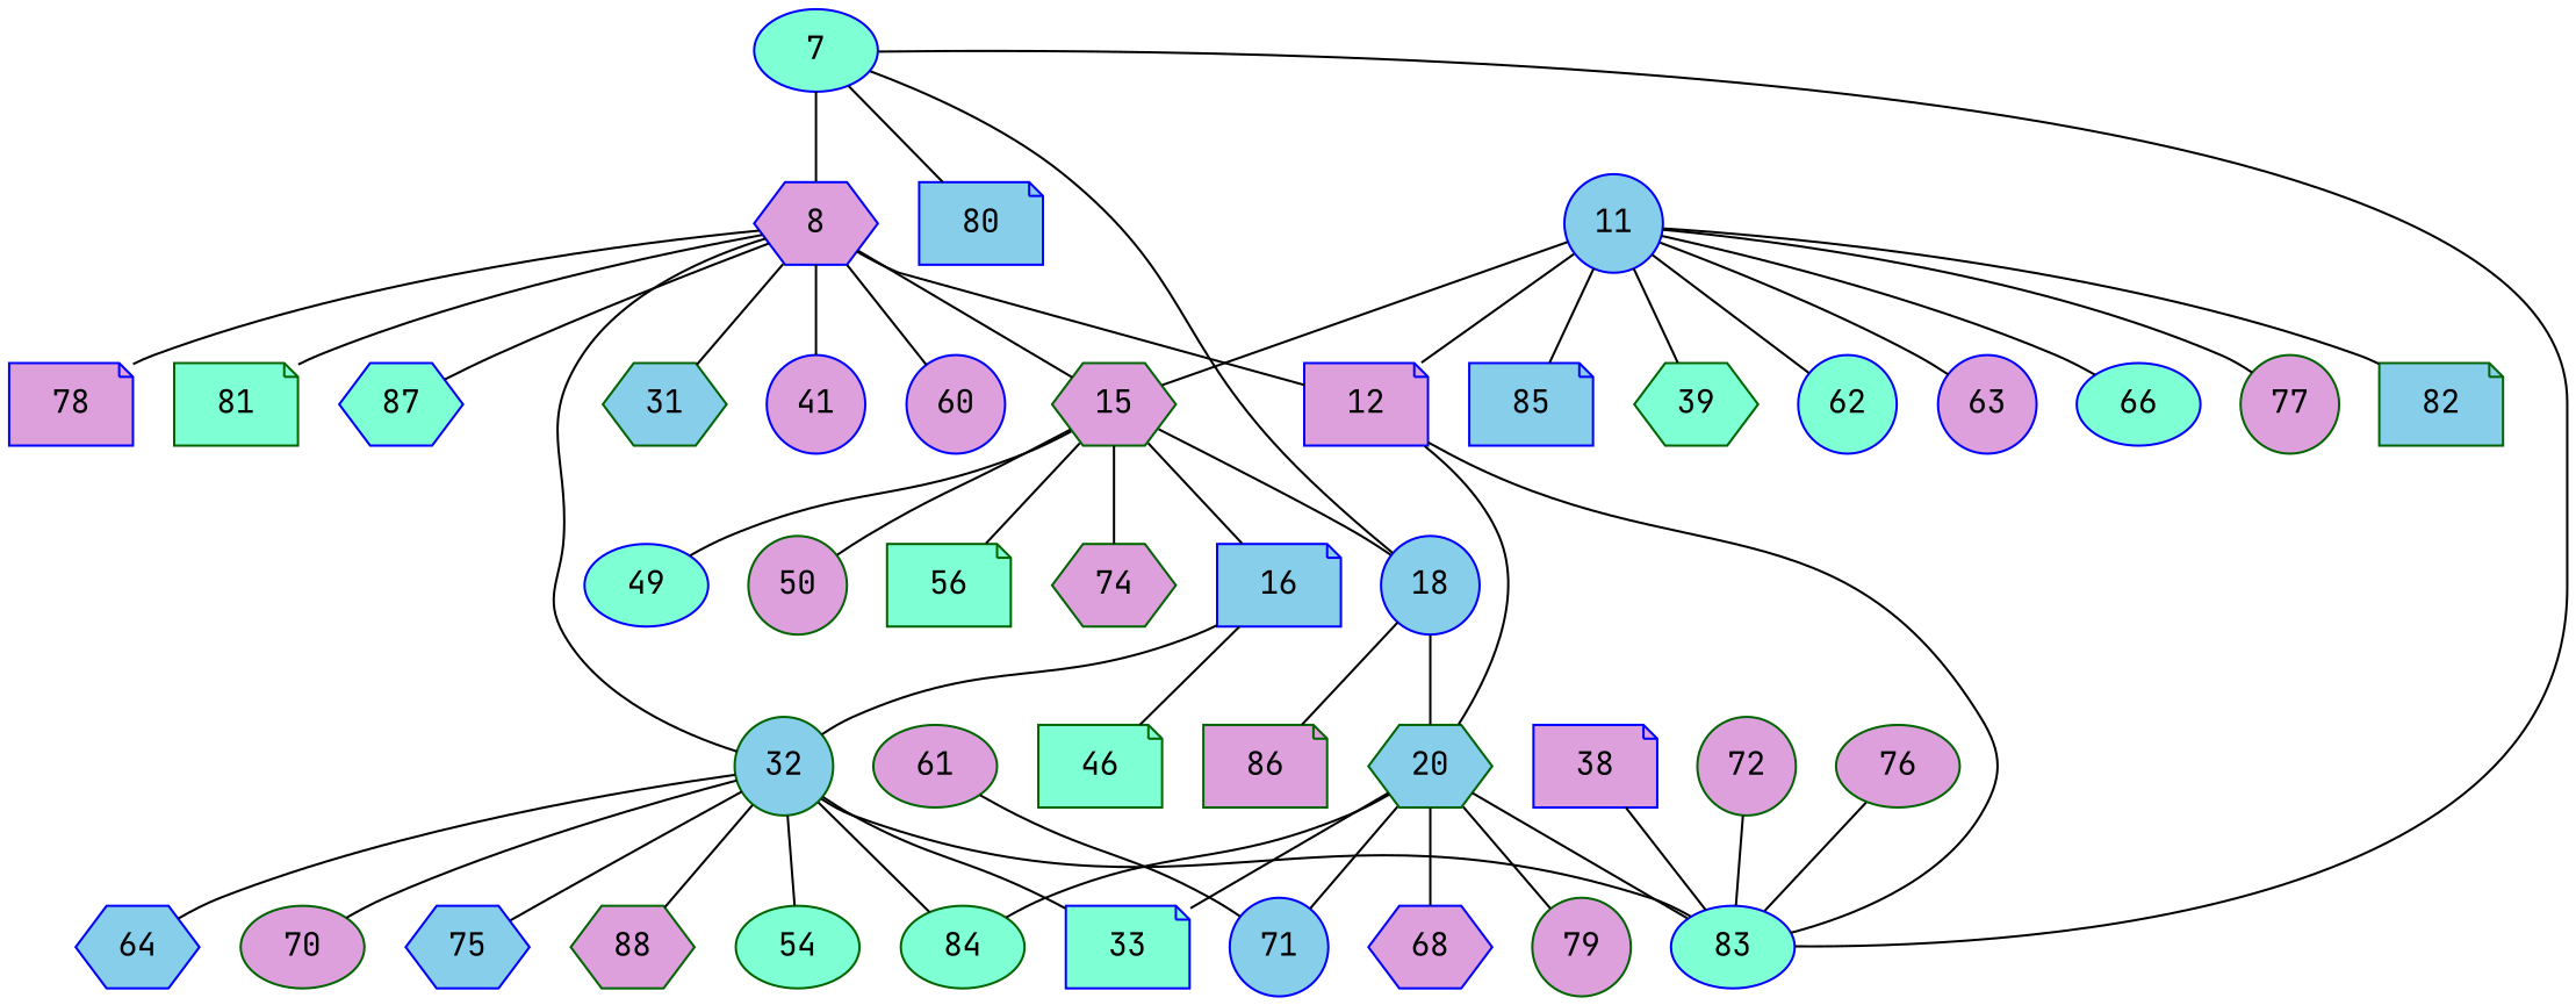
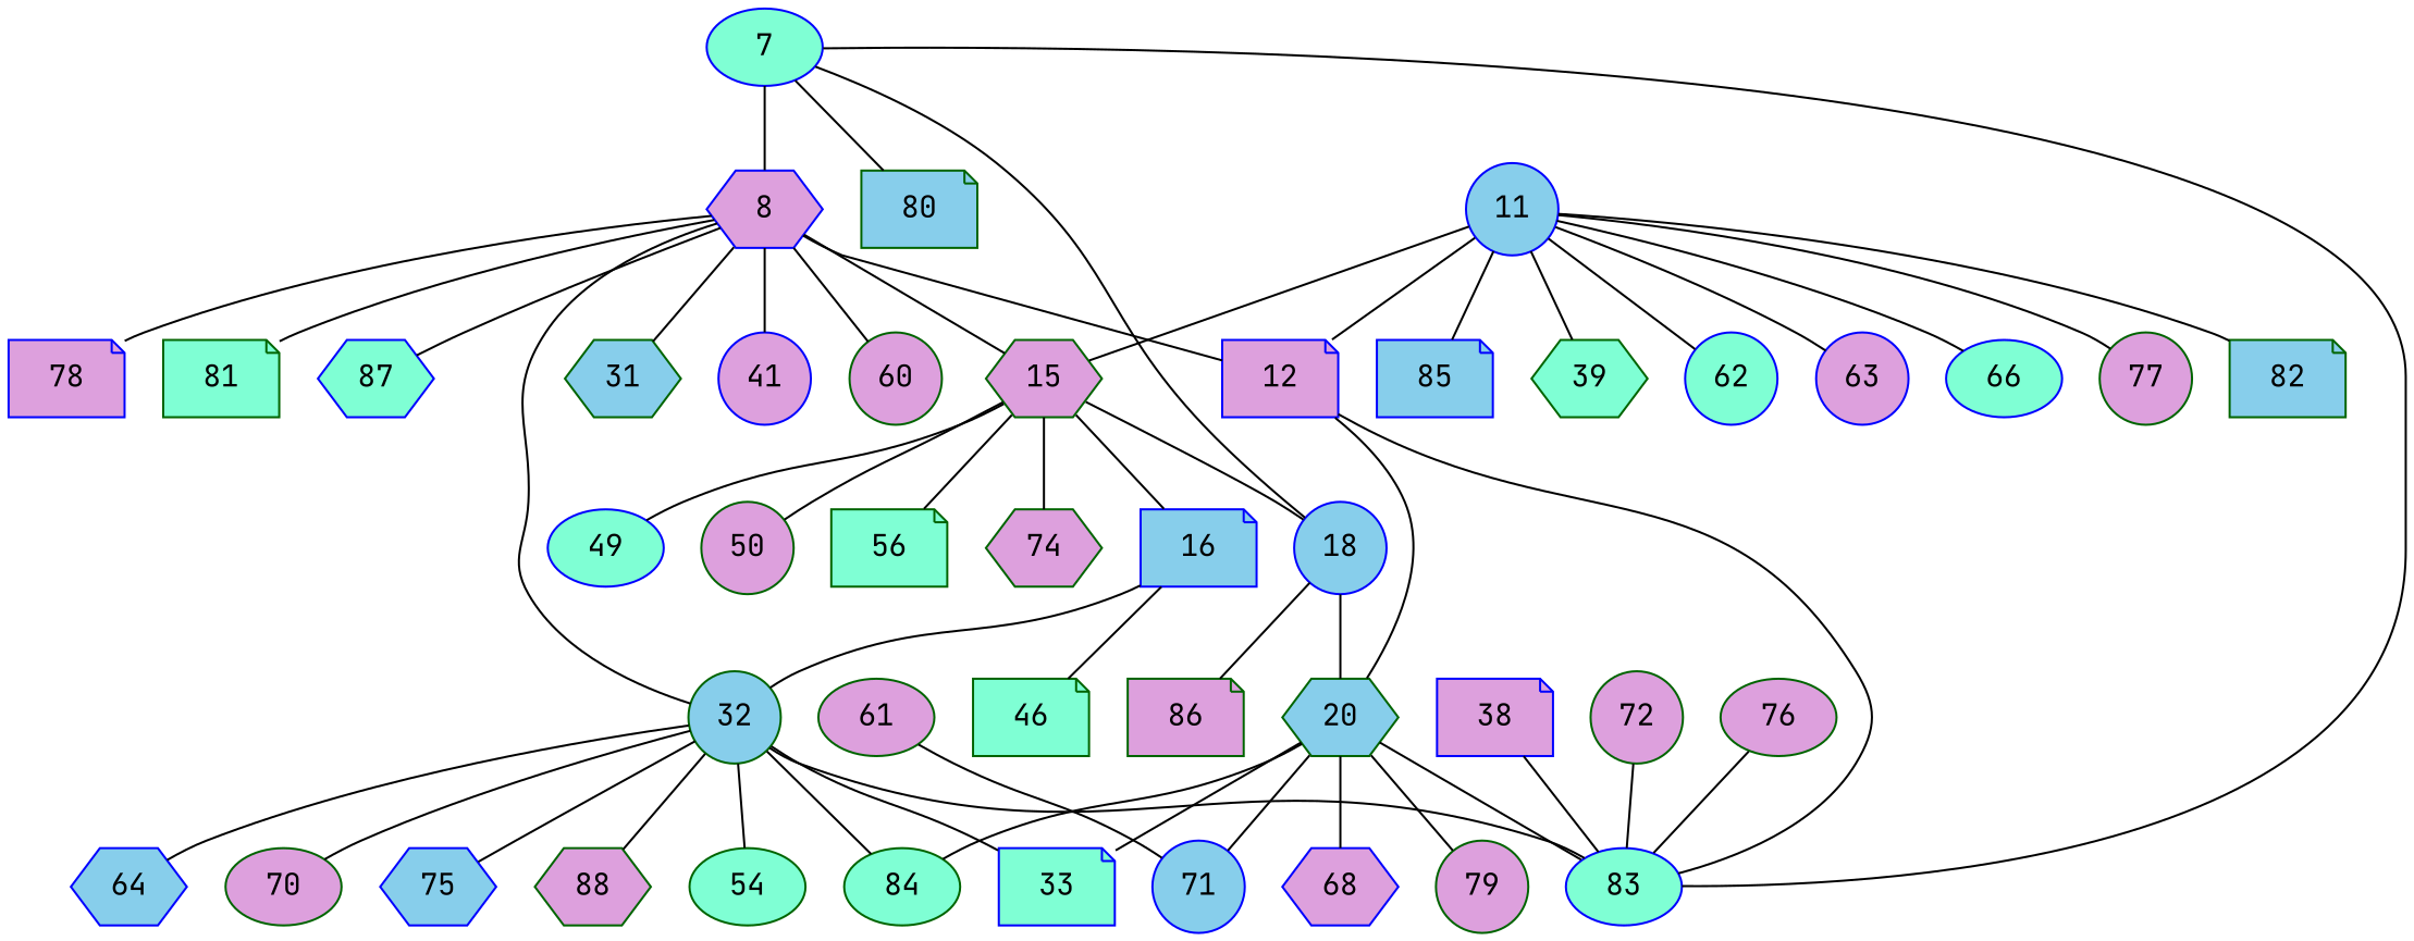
  graph {
    fontname="JetBrains Mono"
    node [color=blue fillcolor=plum fontname="JetBrains Mono" shape=circle style=filled]
    edge [fontname="JetBrains Mono"]
    7 [fillcolor=aquamarine shape=ellipse super="+5"]
    8 [shape=hexagon super="+6"]
    18 [fillcolor=skyblue super="+17"]
-   80 [fillcolor=skyblue shape=note]
+   80 [color=darkgreen fillcolor=skyblue shape=note]
    83 [fillcolor=aquamarine shape=ellipse super="+69+3"]
    12 [shape=note super="+10"]
    15 [color=darkgreen shape=hexagon super="+14"]
    31 [color=darkgreen fillcolor=skyblue shape=hexagon]
    32 [color=darkgreen fillcolor=skyblue super="+4+23+29"]
    41
-   60 [super="+27"]
+   60 [color=darkgreen super="+27"]
    78 [shape=note]
    81 [color=darkgreen fillcolor=aquamarine shape=note]
    87 [fillcolor=aquamarine shape=hexagon super="+53"]
    20 [color=darkgreen fillcolor=skyblue shape=hexagon super="+19"]
    86 [color=darkgreen shape=note]
    16 [fillcolor=skyblue shape=note super="+13"]
    49 [fillcolor=aquamarine shape=ellipse]
    50 [color=darkgreen]
    56 [color=darkgreen fillcolor=aquamarine shape=note]
    74 [color=darkgreen shape=hexagon]
    33 [fillcolor=aquamarine shape=note]
    84 [color=darkgreen fillcolor=aquamarine shape=ellipse]
    54 [color=darkgreen fillcolor=aquamarine shape=ellipse]
    64 [fillcolor=skyblue shape=hexagon]
    70 [color=darkgreen shape=ellipse]
    75 [fillcolor=skyblue shape=hexagon super="+48"]
    88 [color=darkgreen shape=hexagon]
    11 [fillcolor=skyblue super="+9"]
    39 [color=darkgreen fillcolor=aquamarine shape=hexagon]
    62 [fillcolor=aquamarine super="+52"]
    63
    66 [fillcolor=aquamarine shape=ellipse]
    77 [color=darkgreen super="+21"]
    82 [color=darkgreen fillcolor=skyblue shape=note super="+35"]
    85 [fillcolor=skyblue shape=note super="+51"]
    71 [fillcolor=skyblue super="+43"]
    68 [shape=hexagon]
    79 [color=darkgreen super="+73"]
    46 [color=darkgreen fillcolor=aquamarine shape=note]
    38 [shape=note]
    61 [color=darkgreen shape=ellipse]
    72 [color=darkgreen super="+37"]
    76 [color=darkgreen shape=ellipse super="+67"]
    7 -- 8 [weight=4]
    7 -- 18
    7 -- 80
    7 -- 83
    8 -- 12
    8 -- 15
    8 -- 31
    8 -- 32
    8 -- 41
    8 -- 60
    8 -- 78
    8 -- 81
    8 -- 87
    18 -- 20 [weight=4]
    18 -- 86
    12 -- 83
    12 -- 20
    15 -- 18
    15 -- 16 [weight=4]
    15 -- 49
    15 -- 50
    15 -- 56
    15 -- 74
    32 -- 83 [weight=4]
    32 -- 33
    32 -- 84
    32 -- 54
    32 -- 64
    32 -- 70
    32 -- 75
    32 -- 88
    20 -- 83 [weight=2]
    20 -- 33
    20 -- 84
    20 -- 71 [weight=2]
    20 -- 68
    20 -- 79
    16 -- 32
    16 -- 46
    11 -- 12 [weight=4]
    11 -- 15
    11 -- 39
    11 -- 62
    11 -- 63
    11 -- 66
    11 -- 77
    11 -- 82
    11 -- 85
    38 -- 83
    61 -- 71
    72 -- 83
    76 -- 83
  }
